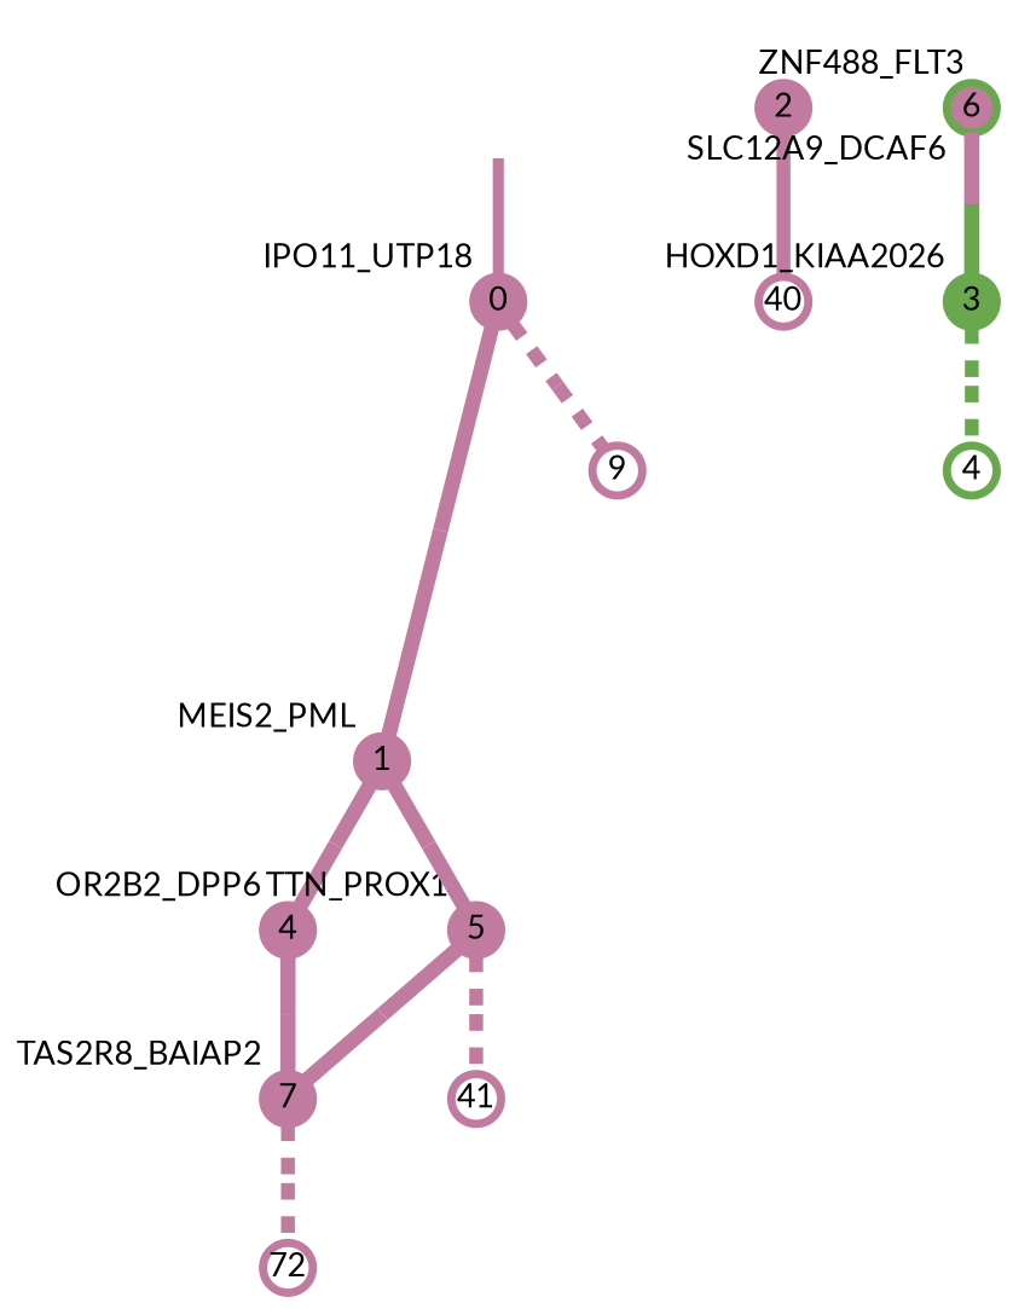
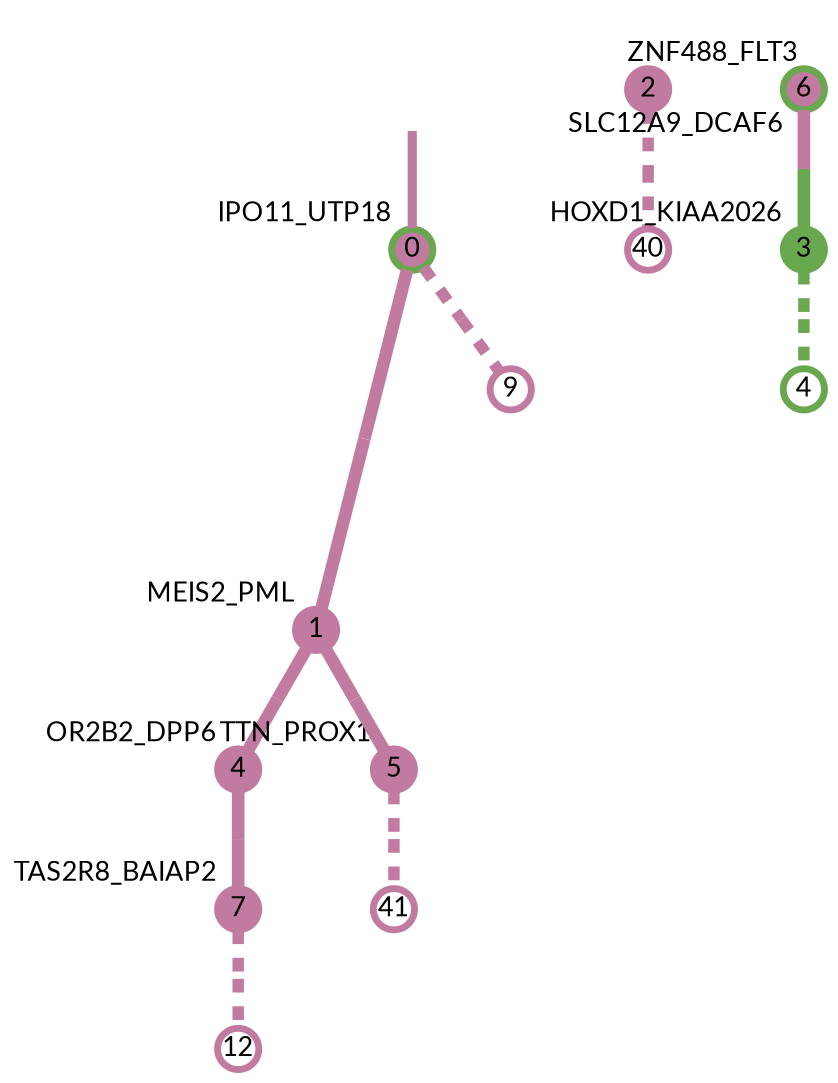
  strict digraph {
    forcelabels=true
    nodesep=0.7
    rankdir=TB
    ranksep=0.6
    splines=false
    node [color="#c27ba0ff" fillcolor="#c27ba0ff" fixedsize=true fontname=Lato fontsize="12pt" penwidth=3 shape=circle style=filled]
    edge [arrowsize=0 color="#c27ba0ff;0.5:#c27ba0ff" minlen=1.1166666746139526 penwidth=5.5 style=solid]
-   0 [height=0.25 xlabel=IPO11_UTP18]
+   0 [color="#6aa84fff" height=0.25 xlabel=IPO11_UTP18]
    1 [height=0.25 xlabel=MEIS2_PML]
    9 [height=0.25 style=solid]
    4 [height=0.25 xlabel=OR2B2_DPP6]
    5 [height=0.25 xlabel=TTN_PROX1]
    2 [height=0.25 xlabel=ZNF488_FLT3]
    n7 [height=0.25 label=40 style=solid]
    7 [height=0.25 xlabel=TAS2R8_BAIAP2]
    n9 [height=0.25 label=41 style=solid]
    6 [color="#6aa84fff" height=0.25 xlabel=SLC12A9_DCAF6]
    3 [color="#6aa84fff" fillcolor="#6aa84fff" height=0.25 xlabel=HOXD1_KIAA2026]
-   12 [height=0.25 style=solid label=72]
+   12 [height=0.25 style=solid]
    n13 [color="#6aa84fff" fillcolor="#6aa84fff" height=0.25 label=4 style=solid]
    normal [style=invis xlabel=IPO11_UTP18 color="" fillcolor="" fixedsize="" fontname="" fontsize="" shape=""]
    0 -> 1 [minlen=3.0]
    0 -> 9 [penwidth=5 style=dashed]
    1 -> 4 [minlen=1.5333333015441895]
    1 -> 5 [minlen=1.433333396911621]
    4 -> 7 [minlen=1.433333396911621]
-   5 -> 7 [minlen=1.2333333492279053]
    5 -> n9 [penwidth=5 style=dashed]
-   2 -> n7 [penwidth=5]
+   2 -> n7 [penwidth=5 style=dashed]
    7 -> 12 [penwidth=5 style=dashed]
    6 -> 3 [color="#c27ba0ff;0.5:#6aa84fff" minlen=1.7666666507720947]
    3 -> n13 [color="#6aa84fff;0.5:#6aa84fff" penwidth=5 style=dashed]
    normal -> 0 [color="#c27ba0ff" penwidth=4 minlen=""]
  }
